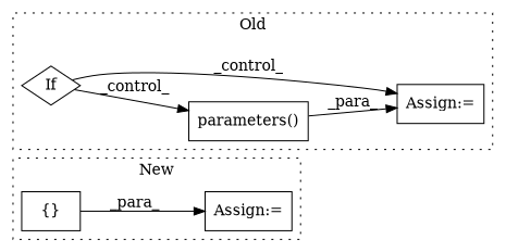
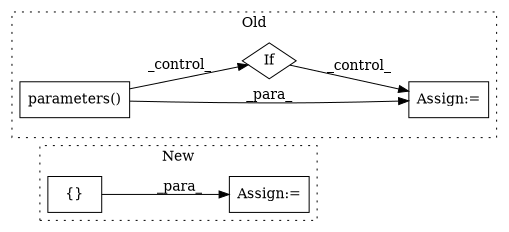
  digraph {
    rankdir=LR
    node [a=68 l=3 shape=box]
    n1 [a=95 l="18,14" label="{}" s="7012,7123"]
    n2 [label="Assign:=" s=7009]
    n3 [a=75 l=28 label="parameters()" s=6723]
    n4 [label="Assign:=" s=6715]
    n5 [a=96 label=If s=6630 shape=diamond]
    subgraph cluster_1 {
      label=New
      style=dotted
      n1
      n2
    }
    subgraph cluster_2 {
      label=Old
      style=dotted
      n3
      n4
      n5
    }
    n1 -> n2 [label=_para_]
    n3 -> n4 [label=_para_]
-   n5 -> n3 [label=_control_]
+   n3 -> n5 [label=_control_]
    n5 -> n4 [label=_control_]
  }
